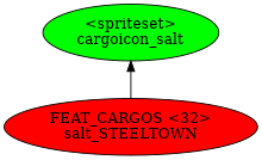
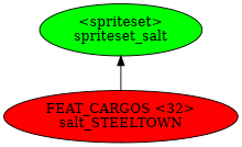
  digraph {
    rankdir=BT
    node [style=filled]
-   n1 [fillcolor=green label="<spriteset>\ncargoicon_salt"]
+   n1 [fillcolor=green label="<spriteset>\nspriteset_salt"]
    n2 [fillcolor=red label="FEAT_CARGOS <32>\nsalt_STEELTOWN"]
    n2 -> n1
  }
